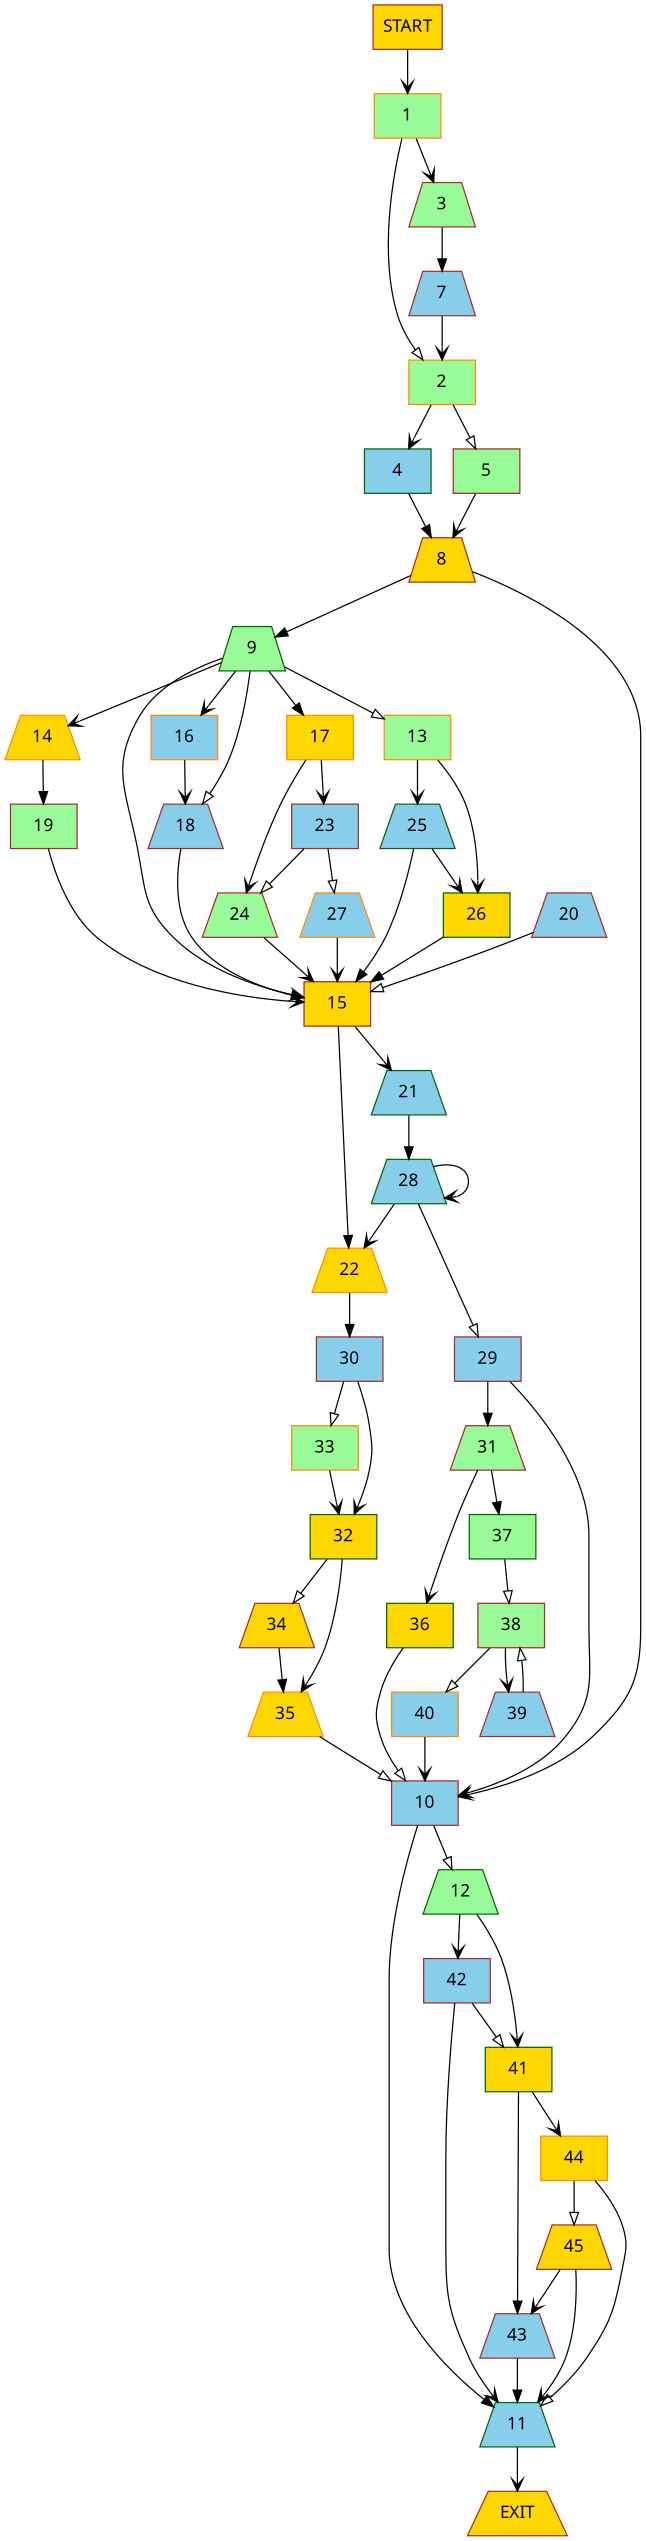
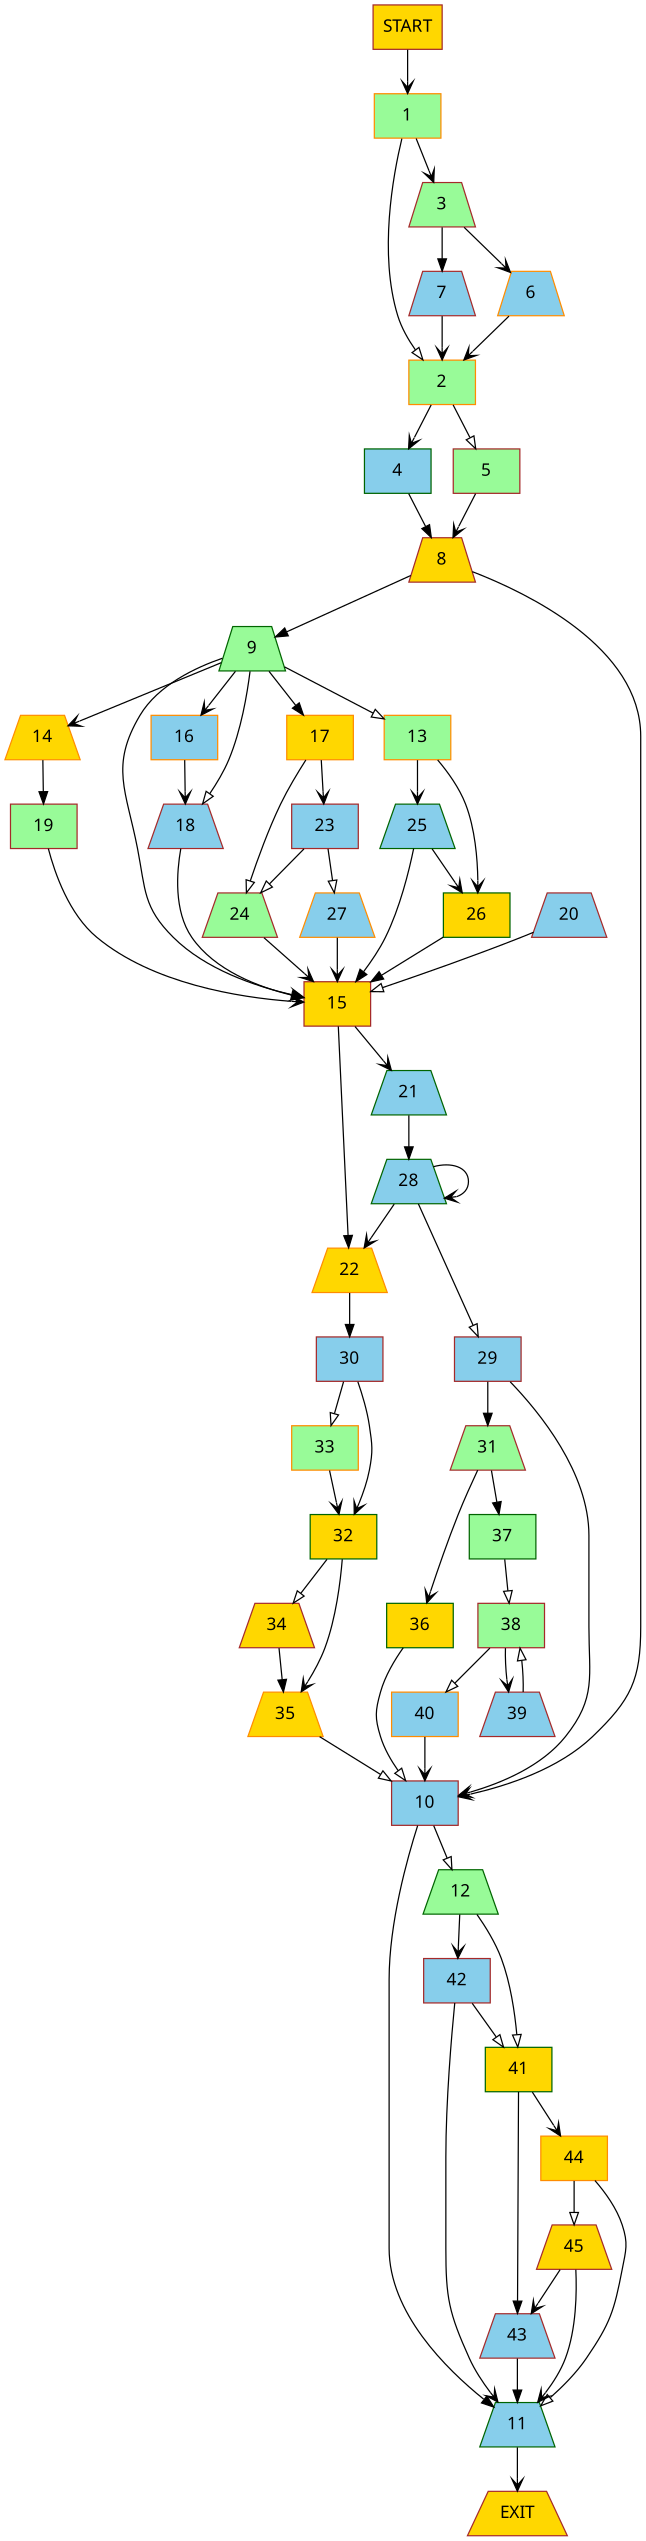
  digraph {
    fontname="Noto Sans"
    node [color=brown fillcolor=skyblue fontname="Noto Sans" shape=box style=filled]
    edge [arrowhead=vee fontname="Noto Sans"]
    n1 [fillcolor=gold label=START]
    1 [color=darkorange fillcolor=palegreen]
    2 [color=darkorange fillcolor=palegreen]
    3 [fillcolor=palegreen shape=trapezium]
    n5 [fillcolor=gold label=EXIT shape=trapezium]
    4 [color=darkgreen]
    5 [fillcolor=palegreen]
+   6 [color=darkorange shape=trapezium]
    7 [shape=trapezium]
    8 [fillcolor=gold shape=trapezium]
    9 [color=darkgreen fillcolor=palegreen shape=trapezium]
    10
    13 [color=darkorange fillcolor=palegreen]
    14 [color=darkorange fillcolor=gold shape=trapezium]
    15 [fillcolor=gold]
    16 [color=darkorange]
    17 [color=darkorange fillcolor=gold]
    18 [shape=trapezium]
    11 [color=darkgreen shape=trapezium]
    12 [color=darkgreen fillcolor=palegreen shape=trapezium]
    25 [color=darkgreen shape=trapezium]
    26 [color=darkgreen fillcolor=gold]
    19 [fillcolor=palegreen]
    21 [color=darkgreen shape=trapezium]
    22 [color=darkorange fillcolor=gold shape=trapezium]
    23
    24 [fillcolor=palegreen shape=trapezium]
    41 [color=darkgreen fillcolor=gold]
    42
    43 [shape=trapezium]
    44 [color=darkorange fillcolor=gold]
    20 [shape=trapezium]
    28 [color=darkgreen shape=trapezium]
    30
    27 [color=darkorange shape=trapezium]
    29
    31 [fillcolor=palegreen shape=trapezium]
    32 [color=darkgreen fillcolor=gold]
    33 [color=darkorange fillcolor=palegreen]
    36 [color=darkgreen fillcolor=gold]
    37 [color=darkgreen fillcolor=palegreen]
    34 [fillcolor=gold shape=trapezium]
    35 [color=darkorange fillcolor=gold shape=trapezium]
    38 [fillcolor=palegreen]
    39 [shape=trapezium]
    40 [color=darkorange]
    45 [fillcolor=gold shape=trapezium]
    n1 -> 1
    1 -> 2 [arrowhead=onormal]
    1 -> 3
    2 -> 4
    2 -> 5 [arrowhead=onormal]
+   3 -> 6
    3 -> 7 [arrowhead=normal]
    4 -> 8 [arrowhead=normal]
    5 -> 8
+   6 -> 2
    7 -> 2
    8 -> 9 [arrowhead=normal]
    8 -> 10
    9 -> 13 [arrowhead=onormal]
    9 -> 14
    9 -> 15
    9 -> 16
    9 -> 17 [arrowhead=normal]
    9 -> 18 [arrowhead=onormal]
    10 -> 11 [arrowhead=normal]
    10 -> 12 [arrowhead=onormal]
    13 -> 25
    13 -> 26
    14 -> 19 [arrowhead=normal]
    15 -> 21
    15 -> 22 [arrowhead=normal]
    16 -> 18
    17 -> 23
-   17 -> 24
+   17 -> 24 [arrowhead=onormal]
    18 -> 15 [arrowhead=normal]
    11 -> n5
-   12 -> 41
+   12 -> 41 [arrowhead=onormal]
    12 -> 42
    25 -> 15 [arrowhead=normal]
    25 -> 26
    26 -> 15 [arrowhead=normal]
    19 -> 15
    21 -> 28 [arrowhead=normal]
    22 -> 30 [arrowhead=normal]
    23 -> 24 [arrowhead=onormal]
    23 -> 27 [arrowhead=onormal]
    24 -> 15
    41 -> 43 [arrowhead=normal]
    41 -> 44
    42 -> 11
    42 -> 41 [arrowhead=onormal]
    43 -> 11 [arrowhead=normal]
    44 -> 11 [arrowhead=onormal]
    44 -> 45 [arrowhead=onormal]
    20 -> 15 [arrowhead=onormal]
    28 -> 22
    28 -> 28
    28 -> 29 [arrowhead=onormal]
    30 -> 32
    30 -> 33 [arrowhead=onormal]
    27 -> 15
    29 -> 10
    29 -> 31 [arrowhead=normal]
    31 -> 36
    31 -> 37 [arrowhead=normal]
    32 -> 34 [arrowhead=onormal]
    32 -> 35
    33 -> 32
    36 -> 10 [arrowhead=onormal]
    37 -> 38 [arrowhead=onormal]
    34 -> 35 [arrowhead=normal]
    35 -> 10 [arrowhead=onormal]
    38 -> 39
    38 -> 40 [arrowhead=onormal]
    39 -> 38 [arrowhead=onormal]
    40 -> 10
    45 -> 11
    45 -> 43
  }
